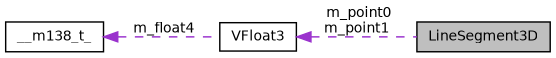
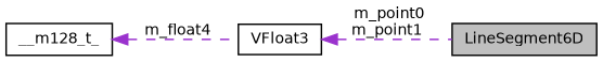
  digraph {
    rankdir=LR
    node [color=black fillcolor=white fontname=Helvetica fontsize=10 shape=record style=filled]
    edge [color=darkorchid3 dir=back fontname=Helvetica fontsize=10 labelfontname=Helvetica labelfontsize=10 style=dashed]
-   n1 [fillcolor=grey75 fontcolor=black height=0.2 label=LineSegment3D width=0.4]
+   n1 [fillcolor=grey75 fontcolor=black height=0.2 label=LineSegment6D width=0.4]
    n2 [height=0.2 label=VFloat3 width=0.4]
-   n3 [height=0.2 label=__m138_t_ width=0.4]
+   n3 [height=0.2 label=__m128_t_ width=0.4]
    n2 -> n1 [label=" m_point0\nm_point1"]
    n3 -> n2 [label=" m_float4"]
  }
